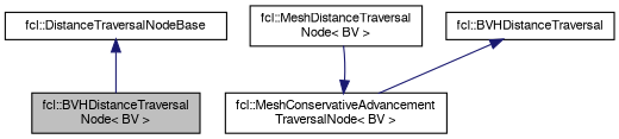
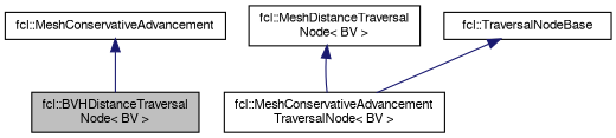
  digraph {
    node [color=black fillcolor=white fontname=FreeSans fontsize=10 shape=record style=filled]
    edge [color=midnightblue dir=back fontname=FreeSans fontsize=10 labelfontname=FreeSans labelfontsize=10 style=solid]
    n1 [fillcolor=grey75 fontcolor=black height=0.2 label="fcl::BVHDistanceTraversal\lNode\< BV \>" width=0.4]
    n2 [height=0.2 label="fcl::MeshDistanceTraversal\lNode\< BV \>" width=0.4]
    n3 [height=0.2 label="fcl::MeshConservativeAdvancement\lTraversalNode\< BV \>" width=0.4]
-   n4 [height=0.2 label="fcl::DistanceTraversalNodeBase" width=0.4]
-   n5 [height=0.2 label="fcl::BVHDistanceTraversal" width=0.4]
-   n3 -> n2
+   n4 [height=0.2 label="fcl::MeshConservativeAdvancement" width=0.4]
+   n5 [height=0.2 label="fcl::TraversalNodeBase" width=0.4]
+   n2 -> n3
    n4 -> n1
    n5 -> n3
  }
